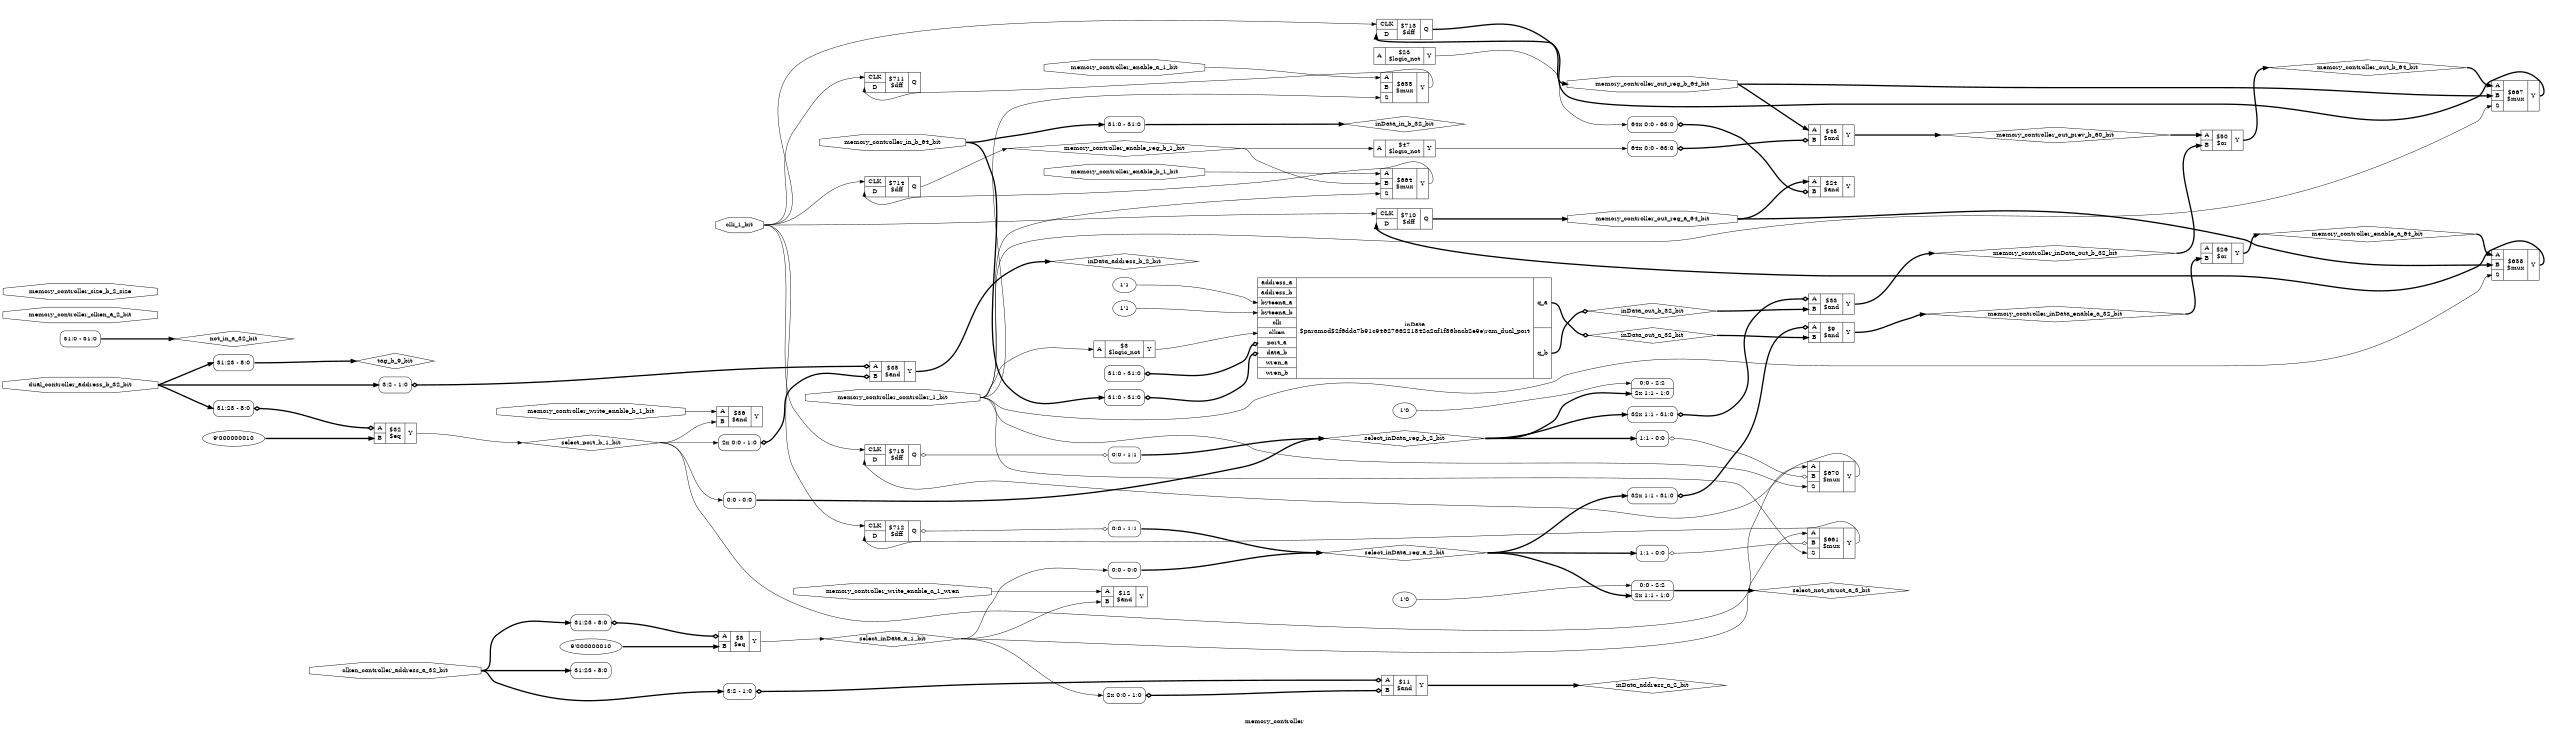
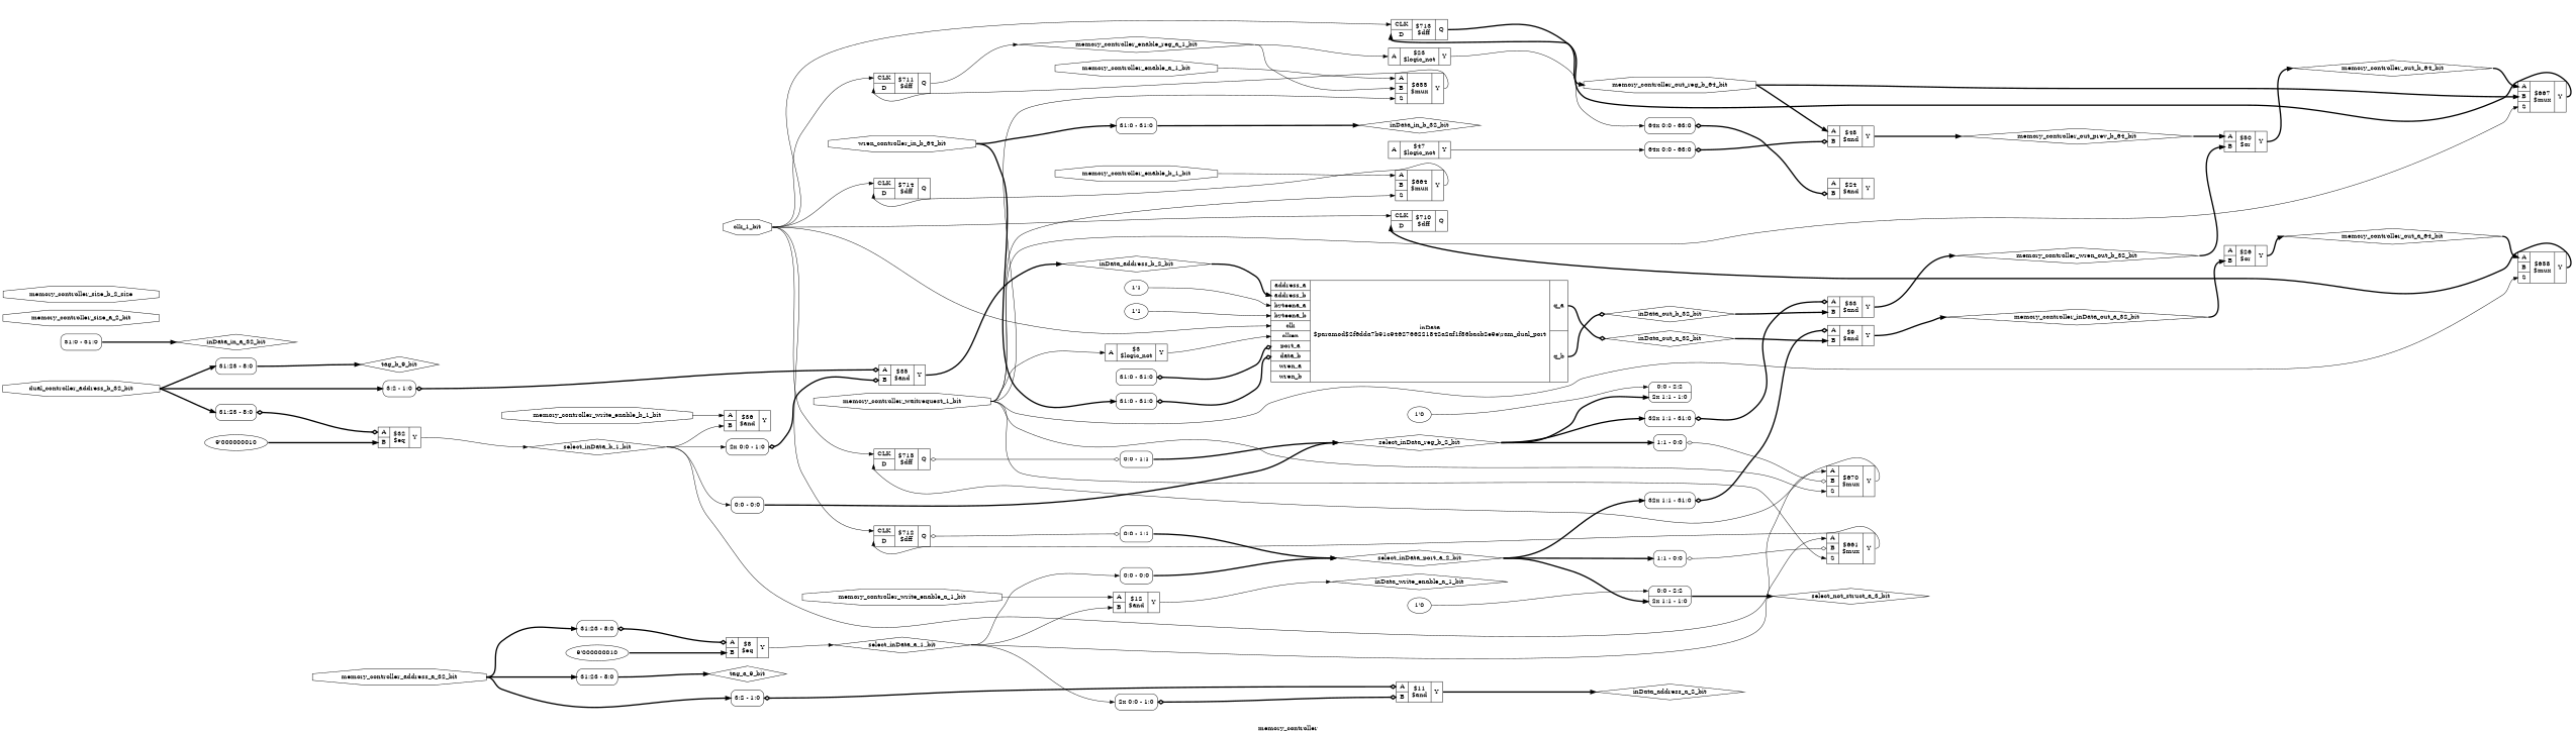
  digraph {
    label=memory_controller
    rankdir=LR
    remincross=true
    node [shape=record]
    edge [color=black headport=w tailport=e style="setlinewidth(3)"]
    n1 [color=black fontcolor=black label=clk_1_bit shape=octagon]
    n2 [label="{{<p67> CLK|<p68> D}|$710\n$dff|{<p69> Q}}"]
    n3 [label="{{<p67> CLK|<p68> D}|$711\n$dff|{<p69> Q}}"]
    n4 [label="{{<p67> CLK|<p68> D}|$712\n$dff|{<p69> Q}}"]
    n5 [label="{{<p67> CLK|<p68> D}|$713\n$dff|{<p69> Q}}"]
    n6 [label="{{<p67> CLK|<p68> D}|$714\n$dff|{<p69> Q}}"]
    n7 [label="{{<p67> CLK|<p68> D}|$715\n$dff|{<p69> Q}}"]
    n8 [label="{{<p83> address_a|<p84> address_b|<p85> byteena_a|<p86> byteena_b|<p11> clk|<p87> clken|<p88> port_a|<p89> data_b|<p90> wren_a|<p91> wren_b}|inData\n$paramod$2f6dda7b91c9462766221842a2af1f86bacb2e9e\\ram_dual_port|{<p92> q_a|<p93> q_b}}"]
-   n9 [color=black fontcolor=black label=memory_controller_out_reg_a_64_bit shape=octagon]
+   n10 [color=black fontcolor=black label=memory_controller_enable_reg_a_1_bit shape=diamond]
    n11 [label="<s0> 0:0 - 1:1 " style=rounded]
    n12 [color=black fontcolor=black label=memory_controller_out_reg_b_64_bit shape=octagon]
-   n13 [color=black fontcolor=black label=memory_controller_enable_reg_b_1_bit shape=diamond]
    n14 [label="<s0> 0:0 - 1:1 " style=rounded]
    n15 [color=black fontcolor=black label=inData_out_a_32_bit shape=diamond]
    n16 [color=black fontcolor=black label=inData_out_b_32_bit shape=diamond]
    n17 [color=black fontcolor=black label=inData_address_a_2_bit shape=diamond]
    n18 [color=black fontcolor=black label=inData_address_b_2_bit shape=diamond]
-   n19 [color=black fontcolor=black label=not_in_a_32_bit shape=diamond]
+   n19 [color=black fontcolor=black label=inData_in_a_32_bit shape=diamond]
    n20 [color=black fontcolor=black label=inData_in_b_32_bit shape=diamond]
    n21 [label="{{<p49> A|<p50> B}|$9\n$and|{<p51> Y}}"]
-   n22 [color=black fontcolor=black label=memory_controller_inData_enable_a_32_bit shape=diamond]
+   n22 [color=black fontcolor=black label=memory_controller_inData_out_a_32_bit shape=diamond]
    n23 [label="{{<p49> A|<p50> B}|$33\n$and|{<p51> Y}}"]
-   n24 [color=black fontcolor=black label=memory_controller_inData_out_b_32_bit shape=diamond]
-   n26 [color=black fontcolor=black label=clken_controller_address_a_32_bit shape=octagon]
+   n24 [color=black fontcolor=black label=memory_controller_wren_out_b_32_bit shape=diamond]
+   n25 [color=black fontcolor=black label=inData_write_enable_a_1_bit shape=diamond]
+   n26 [color=black fontcolor=black label=memory_controller_address_a_32_bit shape=octagon]
    n27 [label="<s0> 3:2 - 1:0 " style=rounded]
    n28 [label="<s0> 31:23 - 8:0 " style=rounded]
    n29 [label="<s0> 31:23 - 8:0 " style=rounded]
    n30 [label="{{<p49> A|<p50> B}|$11\n$and|{<p51> Y}}"]
    n31 [label="{{<p49> A|<p50> B}|$8\n$eq|{<p51> Y}}"]
+   n32 [color=black fontcolor=black label=tag_a_9_bit shape=diamond]
    n33 [color=black fontcolor=black label=dual_controller_address_b_32_bit shape=octagon]
    n34 [label="<s0> 3:2 - 1:0 " style=rounded]
    n35 [label="<s0> 31:23 - 8:0 " style=rounded]
    n36 [label="<s0> 31:23 - 8:0 " style=rounded]
    n37 [label="{{<p49> A|<p50> B}|$35\n$and|{<p51> Y}}"]
    n38 [label="{{<p49> A|<p50> B}|$32\n$eq|{<p51> Y}}"]
    n39 [color=black fontcolor=black label=tag_b_9_bit shape=diamond]
    n40 [color=black fontcolor=black label=memory_controller_enable_a_1_bit shape=octagon]
    n41 [label="{{<p49> A|<p50> B|<p76> S}|$655\n$mux|{<p51> Y}}"]
    n42 [color=black fontcolor=black label=memory_controller_enable_b_1_bit shape=octagon]
    n43 [label="{{<p49> A|<p50> B|<p76> S}|$664\n$mux|{<p51> Y}}"]
    n44 [label="{{<p49> A}|$23\n$logic_not|{<p51> Y}}"]
    n45 [label="<s63> 64x 0:0 - 63:0 " style=rounded]
    n46 [label="{{<p49> A}|$47\n$logic_not|{<p51> Y}}"]
    n47 [label="<s63> 64x 0:0 - 63:0 " style=rounded]
    n48 [label="{{<p49> A|<p50> B}|$26\n$or|{<p51> Y}}"]
-   n49 [color=black fontcolor=black label=memory_controller_enable_a_64_bit shape=diamond]
+   n49 [color=black fontcolor=black label=memory_controller_out_a_64_bit shape=diamond]
    n50 [label="{{<p49> A|<p50> B}|$50\n$or|{<p51> Y}}"]
    n51 [color=black fontcolor=black label=memory_controller_out_b_64_bit shape=diamond]
    n52 [label="<s0> 31:0 - 31:0 " style=rounded]
    n53 [label="<s0> 31:0 - 31:0 " style=rounded]
-   n54 [color=black fontcolor=black label=memory_controller_in_b_64_bit shape=octagon]
+   n54 [color=black fontcolor=black label=wren_controller_in_b_64_bit shape=octagon]
    n55 [label="<s0> 31:0 - 31:0 " style=rounded]
    n56 [label="<s0> 31:0 - 31:0 " style=rounded]
    n57 [label="{{<p49> A|<p50> B|<p76> S}|$658\n$mux|{<p51> Y}}"]
    n58 [label="{{<p49> A|<p50> B|<p76> S}|$667\n$mux|{<p51> Y}}"]
-   n59 [color=black fontcolor=black label=memory_controller_out_prev_b_60_bit shape=diamond]
+   n59 [color=black fontcolor=black label=memory_controller_out_prev_b_64_bit shape=diamond]
    n60 [label="{{<p49> A|<p50> B}|$24\n$and|{<p51> Y}}"]
    n61 [label="{{<p49> A|<p50> B}|$48\n$and|{<p51> Y}}"]
-   n62 [color=black fontcolor=black label=memory_controller_clken_a_2_bit shape=octagon]
+   n62 [color=black fontcolor=black label=memory_controller_size_a_2_bit shape=octagon]
    n63 [color=black fontcolor=black label=memory_controller_size_b_2_size shape=octagon]
-   n64 [color=black fontcolor=black label=memory_controller_controller_1_bit shape=octagon]
+   n64 [color=black fontcolor=black label=memory_controller_waitrequest_1_bit shape=octagon]
    n65 [label="{{<p49> A}|$3\n$logic_not|{<p51> Y}}"]
    n66 [label="{{<p49> A|<p50> B|<p76> S}|$661\n$mux|{<p51> Y}}"]
    n67 [label="{{<p49> A|<p50> B|<p76> S}|$670\n$mux|{<p51> Y}}"]
-   n68 [color=black fontcolor=black label=memory_controller_write_enable_a_1_wren shape=octagon]
+   n68 [color=black fontcolor=black label=memory_controller_write_enable_a_1_bit shape=octagon]
    n69 [label="{{<p49> A|<p50> B}|$12\n$and|{<p51> Y}}"]
    n70 [color=black fontcolor=black label=memory_controller_write_enable_b_1_bit shape=octagon]
    n71 [label="{{<p49> A|<p50> B}|$36\n$and|{<p51> Y}}"]
    n72 [color=black fontcolor=black label=select_inData_a_1_bit shape=diamond]
    n73 [label="<s1> 2x 0:0 - 1:0 " style=rounded]
    n74 [label="<s0> 0:0 - 0:0 " style=rounded]
-   n75 [color=black fontcolor=black label=select_inData_reg_a_2_bit shape=diamond]
-   n76 [color=black fontcolor=black label=select_port_b_1_bit shape=diamond]
+   n75 [color=black fontcolor=black label=select_inData_port_a_2_bit shape=diamond]
+   n76 [color=black fontcolor=black label=select_inData_b_1_bit shape=diamond]
    n77 [label="<s1> 2x 0:0 - 1:0 " style=rounded]
    n78 [label="<s0> 0:0 - 0:0 " style=rounded]
    n79 [color=black fontcolor=black label=select_inData_reg_b_2_bit shape=diamond]
    n80 [label="<s31> 32x 1:1 - 31:0 " style=rounded]
    n81 [label="<s0> 1:1 - 0:0 " style=rounded]
    n82 [label="<s2> 0:0 - 2:2 |<s1> 2x 1:1 - 1:0 " style=rounded]
    n83 [color=black fontcolor=black label=select_not_struct_a_3_bit shape=diamond]
    n84 [label="<s31> 32x 1:1 - 31:0 " style=rounded]
    n85 [label="<s0> 1:1 - 0:0 " style=rounded]
    n86 [label="<s2> 0:0 - 2:2 |<s1> 2x 1:1 - 1:0 " style=rounded]
    n87 [label="9'000000010" shape=""]
    n88 [label="9'000000010" shape=""]
    n89 [label="1'1" shape=""]
    n90 [label="1'1" shape=""]
    n91 [label="1'0" shape=""]
    n92 [label="1'0" shape=""]
    n1 -> n2 [headport="p67:w" style=""]
    n1 -> n3 [headport="p67:w" style=""]
    n1 -> n4 [headport="p67:w" style=""]
    n1 -> n5 [headport="p67:w" style=""]
    n1 -> n6 [headport="p67:w" style=""]
    n1 -> n7 [headport="p67:w" style=""]
-   n2 -> n9 [tailport="p69:e"]
+   n1 -> n8 [headport="p11:w" style=""]
+   n3 -> n10 [tailport="p69:e" style=""]
    n4 -> n11 [arrowhead=odiamond arrowtail=odiamond dir=both tailport="p69:e" style=""]
    n5 -> n12 [tailport="p69:e"]
-   n6 -> n13 [tailport="p69:e" style=""]
    n7 -> n14 [arrowhead=odiamond arrowtail=odiamond dir=both tailport="p69:e" style=""]
    n8 -> n15 [arrowhead=odiamond tailport="p92:e"]
    n8 -> n16 [arrowhead=odiamond tailport="p93:e"]
-   n9 -> n57 [headport="p50:w"]
-   n9 -> n60 [headport="p49:w"]
+   n10 -> n41 [headport="p50:w" style=""]
+   n10 -> n44 [headport="p49:w" style=""]
    n11 -> n75 [tailport="s0:e"]
    n12 -> n58 [headport="p50:w"]
    n12 -> n61 [headport="p49:w"]
-   n13 -> n43 [headport="p50:w" style=""]
-   n13 -> n46 [headport="p49:w" style=""]
    n14 -> n79 [tailport="s0:e"]
    n15 -> n21 [headport="p50:w"]
    n16 -> n23 [headport="p50:w"]
+   n18 -> n8 [headport="p84:w"]
    n21 -> n22 [tailport="p51:e"]
    n22 -> n48 [headport="p50:w"]
    n23 -> n24 [tailport="p51:e"]
    n24 -> n50 [headport="p50:w"]
    n26 -> n27 [headport="s0:w"]
    n26 -> n28 [headport="s0:w"]
    n26 -> n29 [headport="s0:w"]
    n27 -> n30 [arrowhead=odiamond arrowtail=odiamond dir=both headport="p49:w"]
    n28 -> n31 [arrowhead=odiamond arrowtail=odiamond dir=both headport="p49:w"]
+   n29 -> n32
    n30 -> n17 [tailport="p51:e"]
    n31 -> n72 [tailport="p51:e" style=""]
    n33 -> n34 [headport="s0:w"]
    n33 -> n35 [headport="s0:w"]
    n33 -> n36 [headport="s0:w"]
    n34 -> n37 [arrowhead=odiamond arrowtail=odiamond dir=both headport="p49:w"]
    n35 -> n38 [arrowhead=odiamond arrowtail=odiamond dir=both headport="p49:w"]
    n36 -> n39
    n37 -> n18 [tailport="p51:e"]
    n38 -> n76 [tailport="p51:e" style=""]
    n40 -> n41 [headport="p49:w" style=""]
    n41 -> n3 [headport="p68:w" tailport="p51:e" style=""]
    n42 -> n43 [headport="p49:w" style=""]
    n43 -> n6 [headport="p68:w" tailport="p51:e" style=""]
    n44 -> n45 [headport="s63:w" tailport="p51:e" style=""]
    n45 -> n60 [arrowhead=odiamond arrowtail=odiamond dir=both headport="p50:w"]
    n46 -> n47 [headport="s63:w" tailport="p51:e" style=""]
    n47 -> n61 [arrowhead=odiamond arrowtail=odiamond dir=both headport="p50:w"]
    n48 -> n49 [tailport="p51:e"]
    n49 -> n57 [headport="p49:w"]
    n50 -> n51 [tailport="p51:e"]
    n51 -> n58 [headport="p49:w"]
    n52 -> n8 [arrowhead=odiamond arrowtail=odiamond dir=both headport="p88:w"]
    n53 -> n19
    n54 -> n55 [headport="s0:w"]
    n54 -> n56 [headport="s0:w"]
    n55 -> n8 [arrowhead=odiamond arrowtail=odiamond dir=both headport="p89:w"]
    n56 -> n20
    n57 -> n2 [headport="p68:w" tailport="p51:e"]
    n58 -> n5 [headport="p68:w" tailport="p51:e"]
    n59 -> n50 [headport="p49:w"]
    n61 -> n59 [tailport="p51:e"]
    n64 -> n41 [headport="p76:w" style=""]
    n64 -> n43 [headport="p76:w" style=""]
    n64 -> n57 [headport="p76:w" style=""]
    n64 -> n58 [headport="p76:w" style=""]
    n64 -> n65 [headport="p49:w" style=""]
    n64 -> n66 [headport="p76:w" style=""]
    n64 -> n67 [headport="p76:w" style=""]
    n65 -> n8 [headport="p87:w" tailport="p51:e" style=""]
    n66 -> n4 [headport="p68:w" tailport="p51:e" style=""]
    n67 -> n7 [headport="p68:w" tailport="p51:e" style=""]
    n68 -> n69 [headport="p49:w" style=""]
+   n69 -> n25 [tailport="p51:e" style=""]
    n70 -> n71 [headport="p49:w" style=""]
    n72 -> n66 [headport="p49:w" style=""]
    n72 -> n69 [headport="p50:w" style=""]
    n72 -> n73 [headport="s1:w" style=""]
    n72 -> n74 [style=""]
    n73 -> n30 [arrowhead=odiamond arrowtail=odiamond dir=both headport="p50:w"]
    n74 -> n75 [tailport="s0:e"]
    n75 -> n80 [headport="s31:w"]
    n75 -> n81 [headport="s0:w"]
    n75 -> n82 [headport="s1:w"]
    n76 -> n67 [headport="p49:w" style=""]
    n76 -> n71 [headport="p50:w" style=""]
    n76 -> n77 [headport="s1:w" style=""]
    n76 -> n78 [style=""]
    n77 -> n37 [arrowhead=odiamond arrowtail=odiamond dir=both headport="p50:w"]
    n78 -> n79 [tailport="s0:e"]
    n79 -> n84 [headport="s31:w"]
    n79 -> n85 [headport="s0:w"]
    n79 -> n86 [headport="s1:w"]
    n80 -> n21 [arrowhead=odiamond arrowtail=odiamond dir=both headport="p49:w"]
    n81 -> n66 [arrowhead=odiamond arrowtail=odiamond dir=both headport="p50:w" style=""]
    n82 -> n83
    n84 -> n23 [arrowhead=odiamond arrowtail=odiamond dir=both headport="p49:w"]
    n85 -> n67 [arrowhead=odiamond arrowtail=odiamond dir=both headport="p50:w" style=""]
    n87 -> n31 [headport="p50:w"]
    n88 -> n38 [headport="p50:w"]
    n89 -> n8 [headport="p85:w" style=""]
    n90 -> n8 [headport="p86:w" style=""]
    n91 -> n82 [headport="s2:w" style=""]
    n92 -> n86 [headport="s2:w" style=""]
  }
